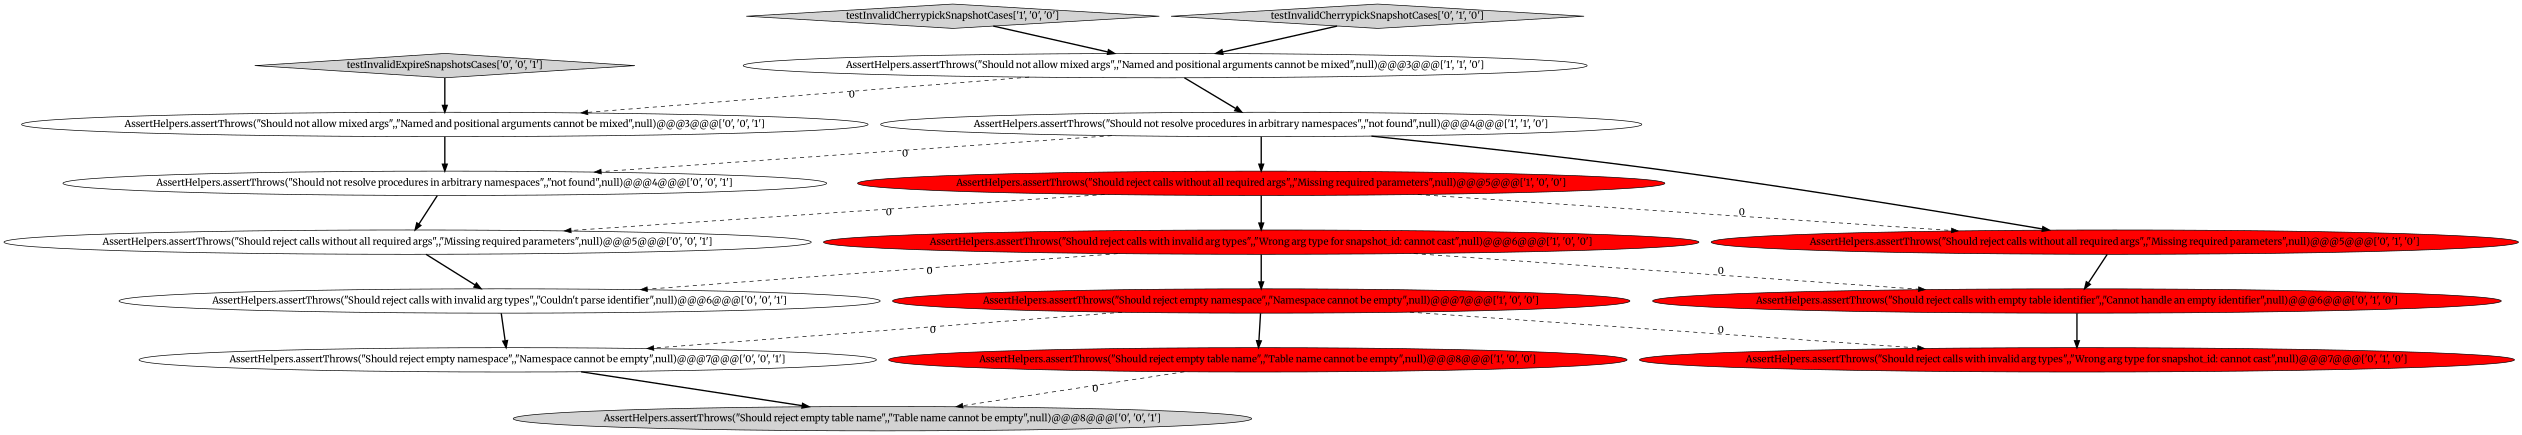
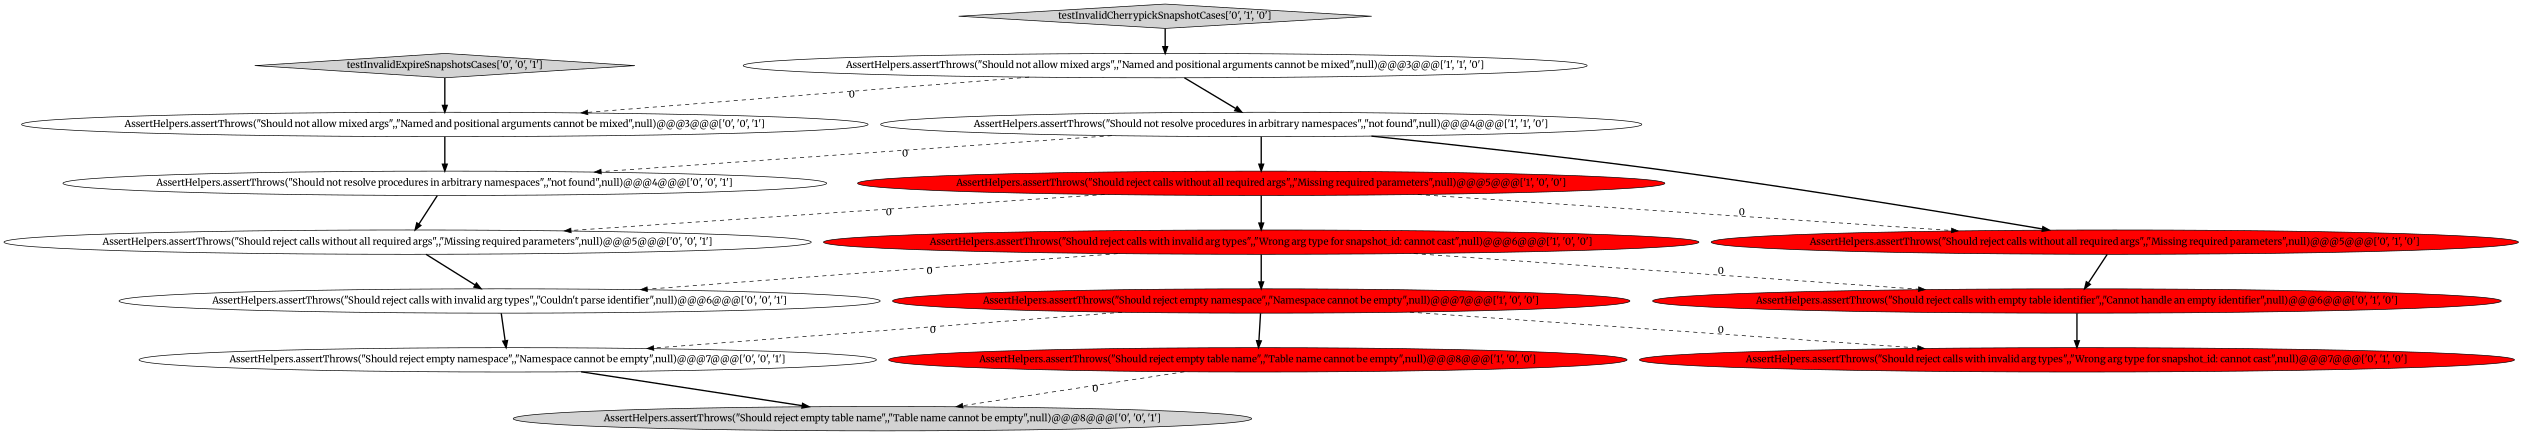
  digraph {
    fontname=Merriweather
    node [fillcolor=white shape=ellipse style=filled fontname=Merriweather]
    edge [style=bold fontname=Merriweather]
    n1 [label="AssertHelpers.assertThrows(\"Should not allow mixed args\",,\"Named and positional arguments cannot be mixed\",null)@@@3@@@['0', '0', '1']"]
    n2 [label="AssertHelpers.assertThrows(\"Should not resolve procedures in arbitrary namespaces\",,\"not found\",null)@@@4@@@['0', '0', '1']"]
    n3 [label="AssertHelpers.assertThrows(\"Should reject calls with invalid arg types\",,\"Couldn't parse identifier\",null)@@@6@@@['0', '0', '1']"]
    n4 [label="AssertHelpers.assertThrows(\"Should reject empty namespace\",,\"Namespace cannot be empty\",null)@@@7@@@['0', '0', '1']"]
    n5 [fillcolor=red label="AssertHelpers.assertThrows(\"Should reject calls with invalid arg types\",,\"Wrong arg type for snapshot_id: cannot cast\",null)@@@6@@@['1', '0', '0']"]
    n6 [fillcolor=red label="AssertHelpers.assertThrows(\"Should reject calls with empty table identifier\",,\"Cannot handle an empty identifier\",null)@@@6@@@['0', '1', '0']"]
    n7 [fillcolor=red label="AssertHelpers.assertThrows(\"Should reject empty namespace\",,\"Namespace cannot be empty\",null)@@@7@@@['1', '0', '0']"]
    n8 [fillcolor=red label="AssertHelpers.assertThrows(\"Should reject calls without all required args\",,\"Missing required parameters\",null)@@@5@@@['1', '0', '0']"]
    n9 [fillcolor=red label="AssertHelpers.assertThrows(\"Should reject calls without all required args\",,\"Missing required parameters\",null)@@@5@@@['0', '1', '0']"]
    n10 [label="AssertHelpers.assertThrows(\"Should reject calls without all required args\",,\"Missing required parameters\",null)@@@5@@@['0', '0', '1']"]
    n11 [fillcolor=red label="AssertHelpers.assertThrows(\"Should reject calls with invalid arg types\",,\"Wrong arg type for snapshot_id: cannot cast\",null)@@@7@@@['0', '1', '0']"]
    n12 [fillcolor=lightgray label="testInvalidExpireSnapshotsCases['0', '0', '1']" shape=diamond]
    n13 [fillcolor=red label="AssertHelpers.assertThrows(\"Should reject empty table name\",,\"Table name cannot be empty\",null)@@@8@@@['1', '0', '0']"]
    n14 [fillcolor=lightgray label="AssertHelpers.assertThrows(\"Should reject empty table name\",,\"Table name cannot be empty\",null)@@@8@@@['0', '0', '1']"]
-   n15 [fillcolor=lightgray label="testInvalidCherrypickSnapshotCases['1', '0', '0']" shape=diamond]
    n16 [label="AssertHelpers.assertThrows(\"Should not allow mixed args\",,\"Named and positional arguments cannot be mixed\",null)@@@3@@@['1', '1', '0']"]
    n17 [fillcolor=lightgray label="testInvalidCherrypickSnapshotCases['0', '1', '0']" shape=diamond]
    n18 [label="AssertHelpers.assertThrows(\"Should not resolve procedures in arbitrary namespaces\",,\"not found\",null)@@@4@@@['1', '1', '0']"]
    n1 -> n2
    n2 -> n10
    n3 -> n4
    n4 -> n14
    n5 -> n3 [label=0 style=dashed]
    n5 -> n6 [label=0 style=dashed]
    n5 -> n7
    n6 -> n11
    n7 -> n4 [label=0 style=dashed]
    n7 -> n11 [label=0 style=dashed]
    n7 -> n13
    n8 -> n5
    n8 -> n9 [label=0 style=dashed]
    n8 -> n10 [label=0 style=dashed]
    n9 -> n6
    n10 -> n3
    n12 -> n1
    n13 -> n14 [label=0 style=dashed]
-   n15 -> n16
    n16 -> n1 [label=0 style=dashed]
    n16 -> n18
    n17 -> n16
    n18 -> n2 [label=0 style=dashed]
    n18 -> n8
    n18 -> n9
  }
